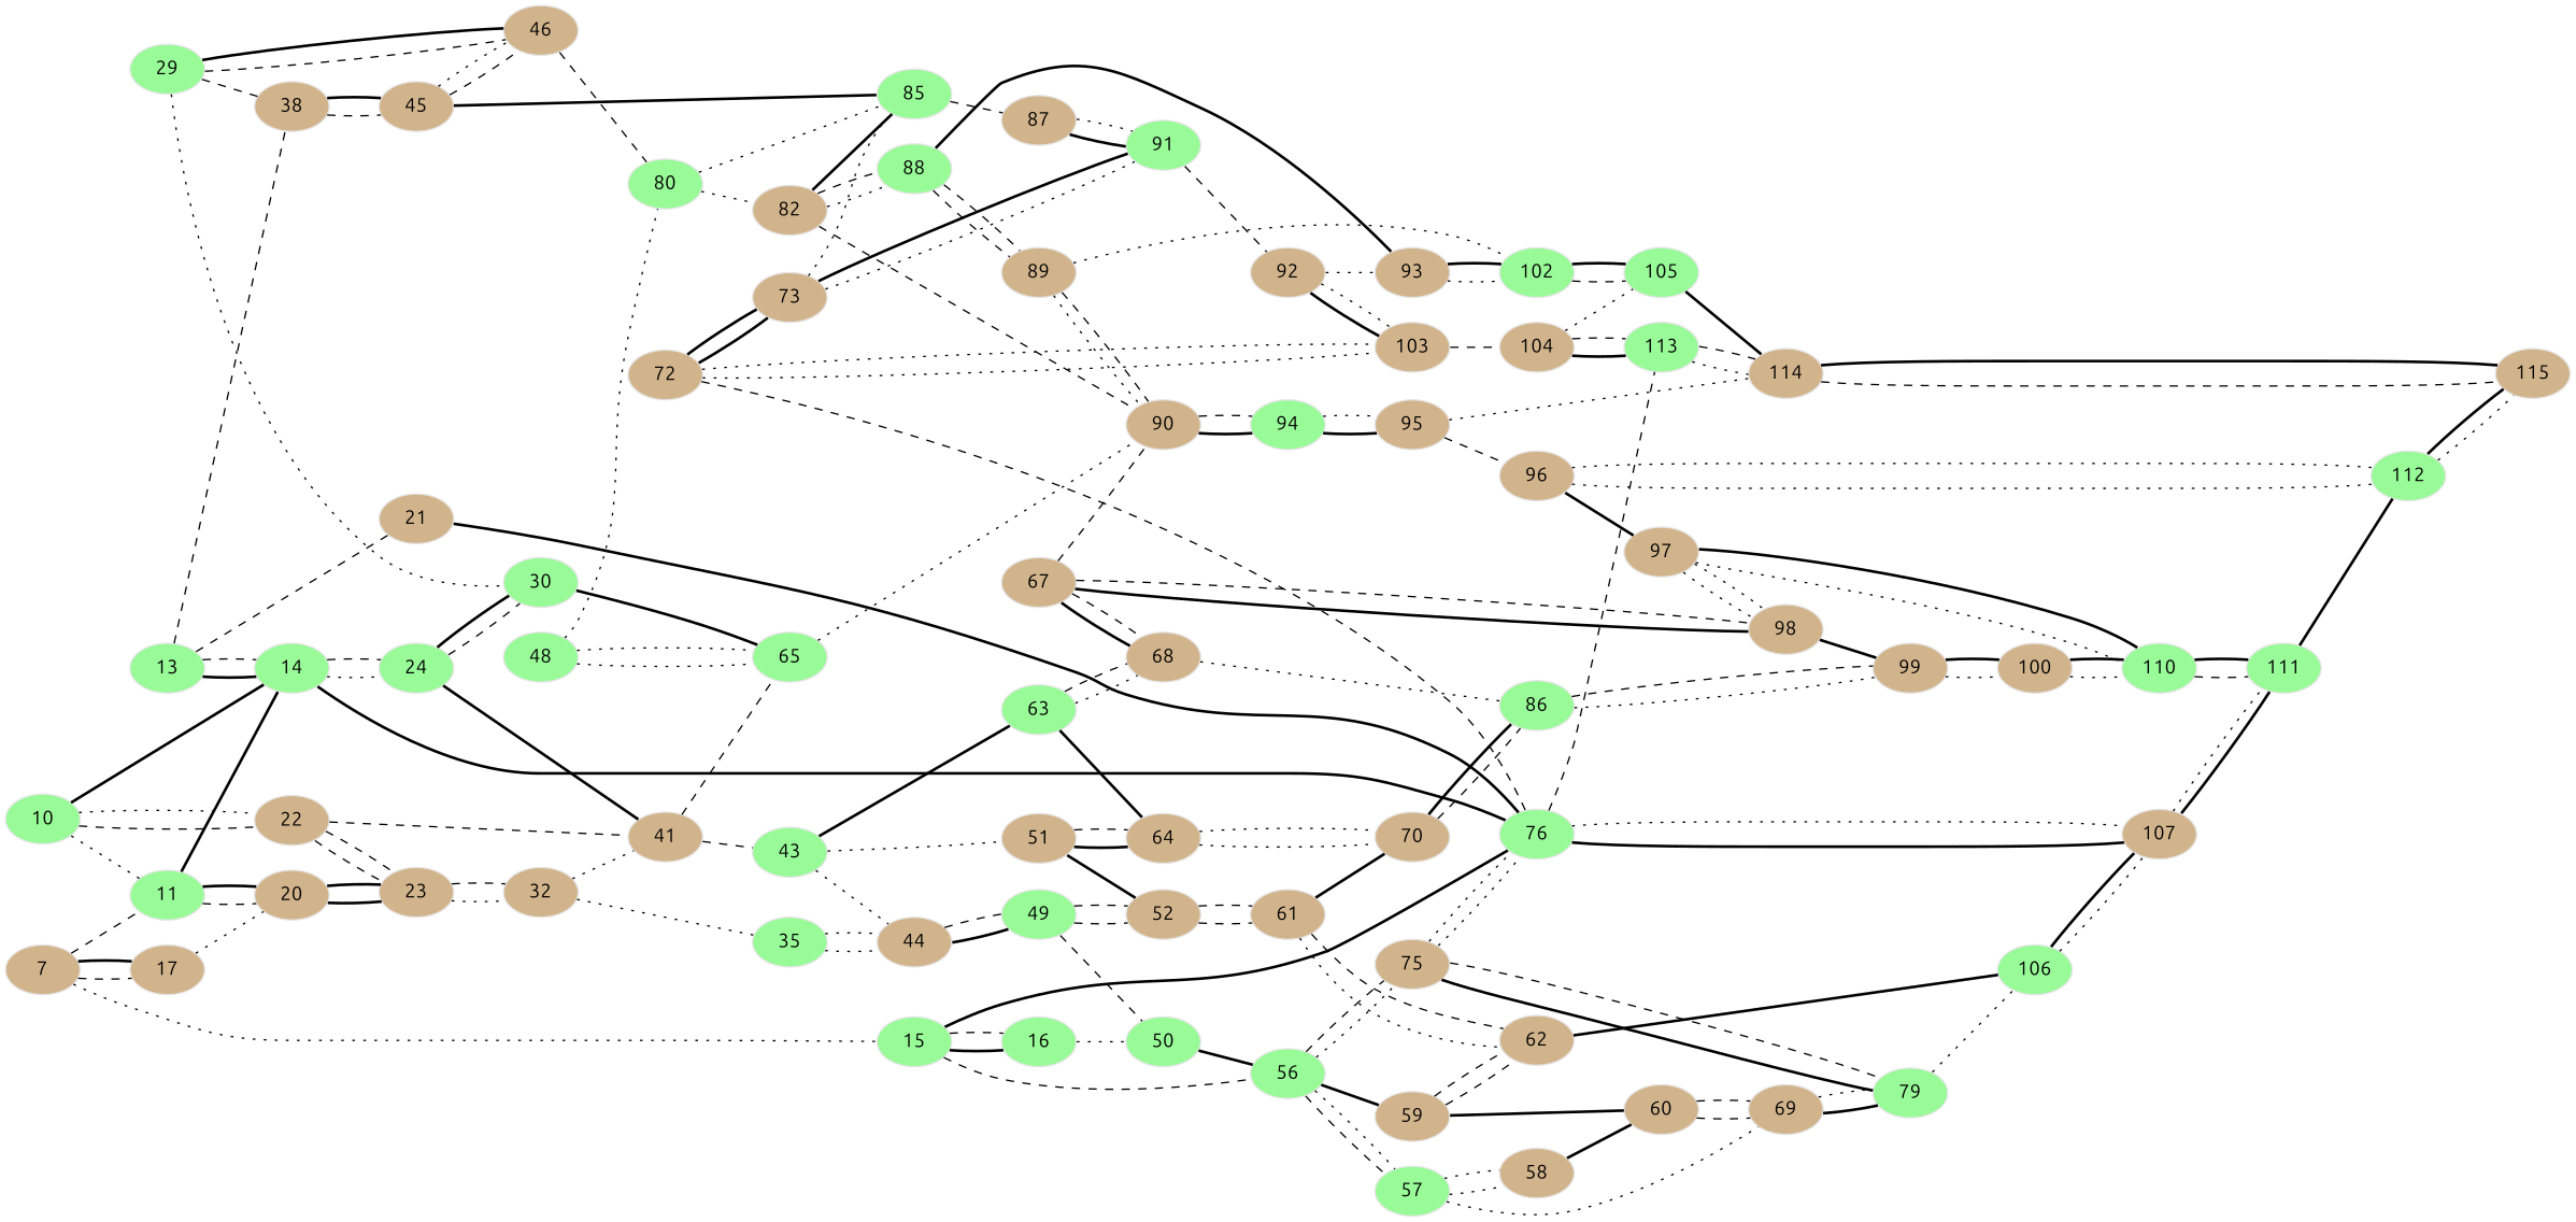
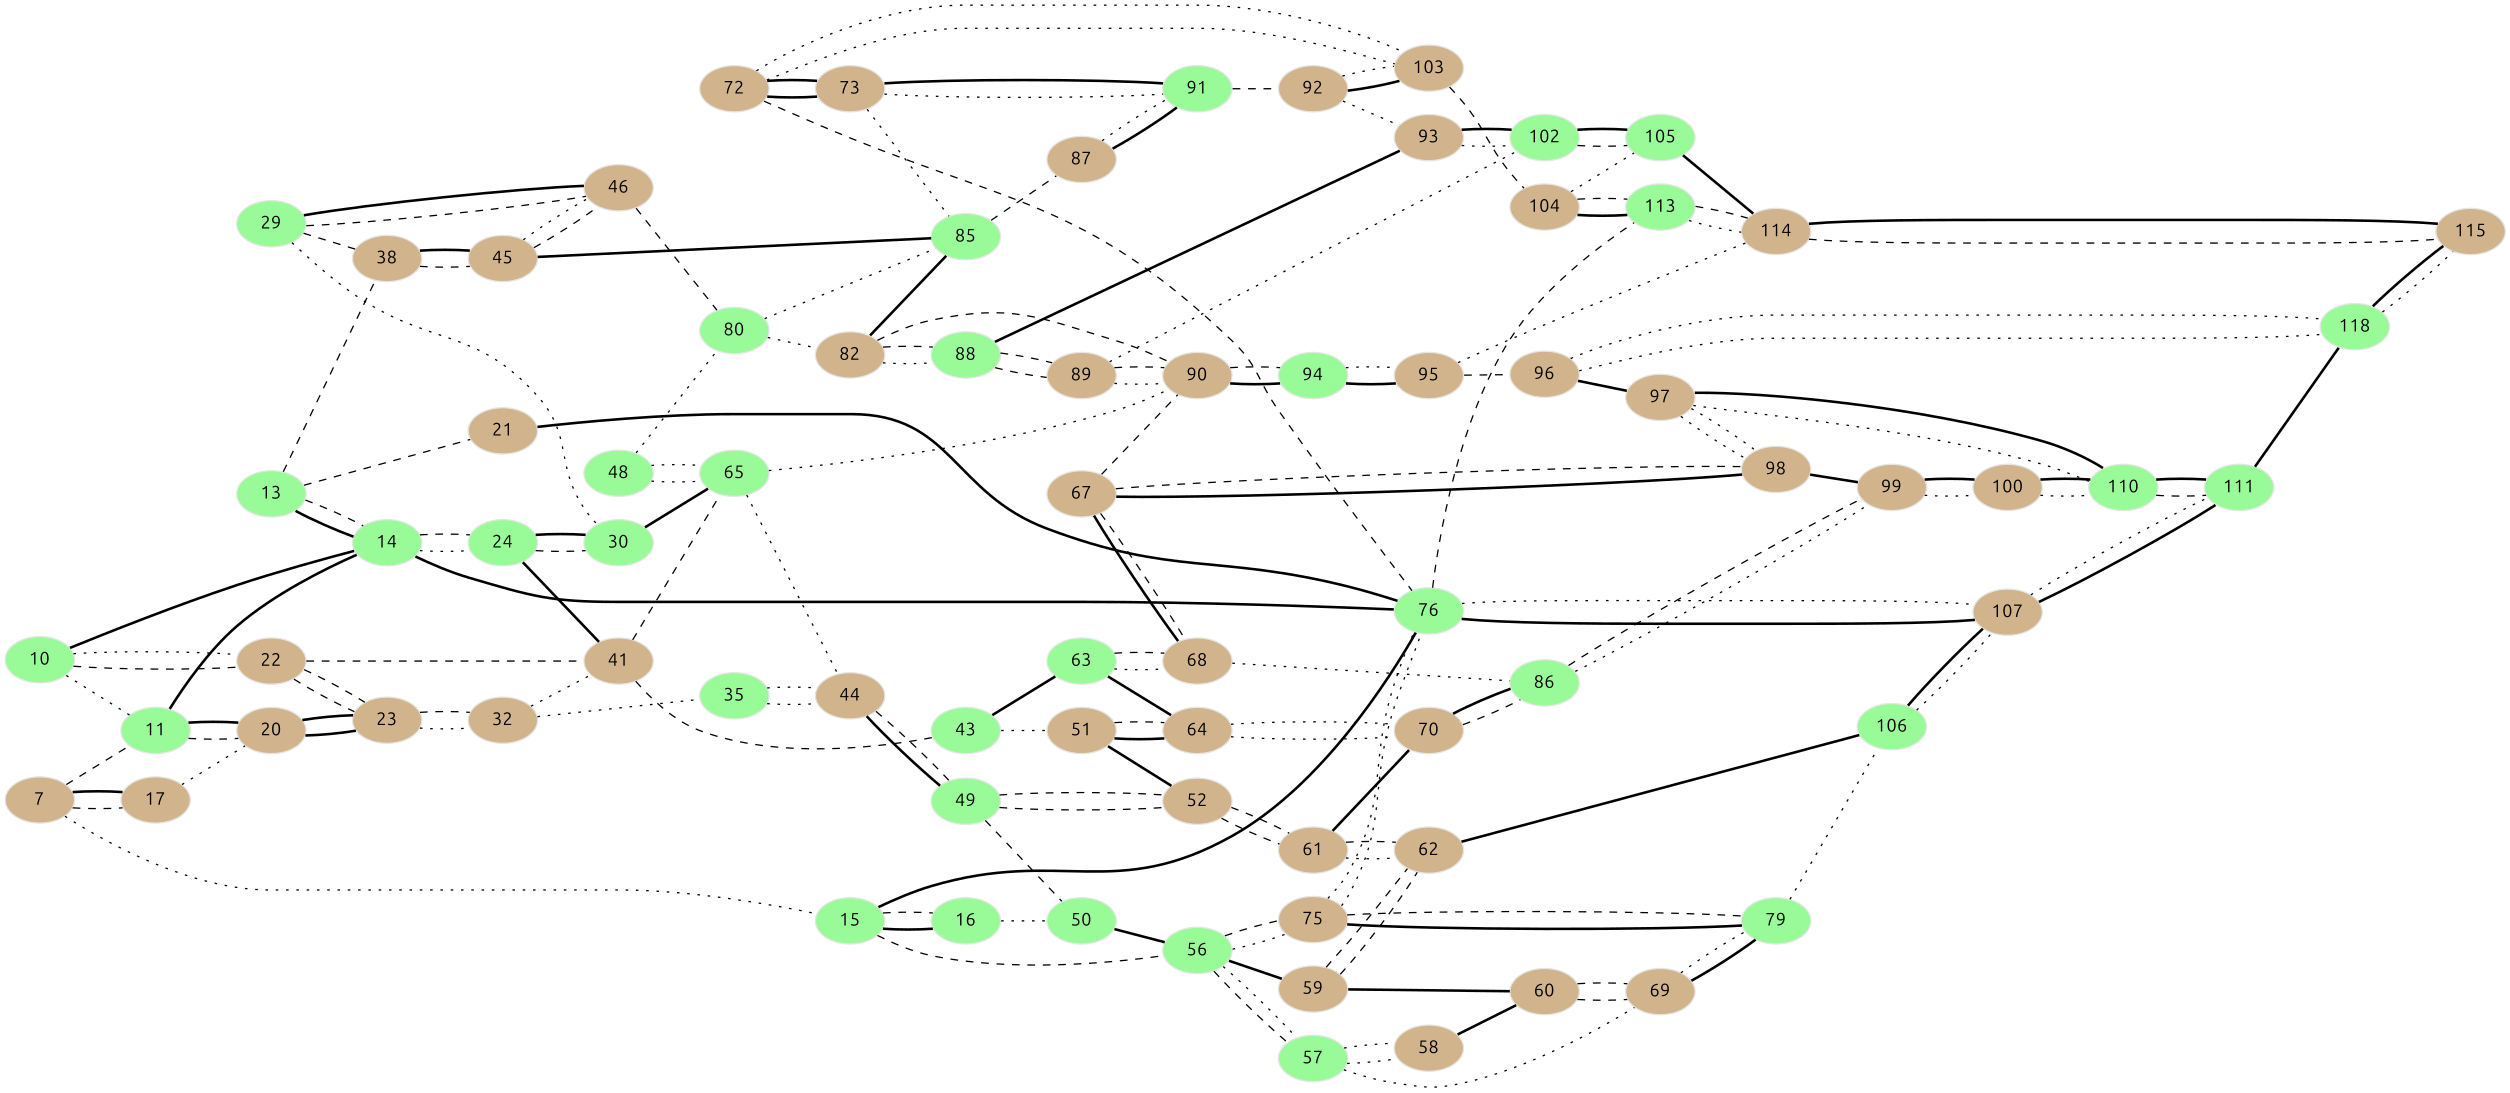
  graph {
    fontname=Ubuntu
    rankdir=LR
    node [color=gray90 fillcolor=tan fontname=Ubuntu style=filled]
    edge [fontname=Ubuntu style=dotted]
    11 [fillcolor=palegreen super="+6"]
    7
    15 [fillcolor=palegreen super="+8"]
    17
    14 [fillcolor=palegreen super="+9+3"]
    20
    76 [fillcolor=palegreen super="+71"]
    16 [fillcolor=palegreen]
    56 [fillcolor=palegreen super="+55+53+34"]
    10 [fillcolor=palegreen]
    22
    24 [fillcolor=palegreen]
    23
    41 [super="+31"]
    13 [fillcolor=palegreen super="+12"]
    21
    38 [super="+28+27"]
    45
    30 [fillcolor=palegreen]
    107
    113 [fillcolor=palegreen]
    50 [fillcolor=palegreen super="+37+33"]
    57 [fillcolor=palegreen]
    59
    75
    32
    65 [fillcolor=palegreen super="+40+39"]
    43 [fillcolor=palegreen super="+42"]
    35 [fillcolor=palegreen]
    29 [fillcolor=palegreen]
    46
    80 [fillcolor=palegreen super="+47"]
    90 [super="+83+84"]
    44
    49 [fillcolor=palegreen]
    85 [fillcolor=palegreen super="+74"]
    51
    63 [fillcolor=palegreen]
    52
    64
    68
    87
    82 [super="+81"]
    48 [fillcolor=palegreen]
    61
    70
    62
    58
    69
    60
    79 [fillcolor=palegreen]
    106 [fillcolor=palegreen super="+78+77"]
    86 [fillcolor=palegreen]
    94 [fillcolor=palegreen]
    67
    98
    99
    72
    73
    103
    91 [fillcolor=palegreen]
    104
    92
    111 [fillcolor=palegreen]
    114 [super="+108+109"]
    88 [fillcolor=palegreen]
    89
    93
    100
    102 [fillcolor=palegreen]
    105 [fillcolor=palegreen]
    95
    96
    97
-   112 [fillcolor=palegreen]
+   112 [fillcolor=palegreen label=118]
    115
    110 [fillcolor=palegreen]
    11 -- 14 [style=bold]
    11 -- 20 [style=dashed]
    11 -- 20 [style=bold]
    7 -- 11 [style=dashed]
    7 -- 15
    7 -- 17 [style=dashed]
    7 -- 17 [style=bold]
    15 -- 76 [style=bold weight=2]
    15 -- 16 [style=bold weight=2]
    15 -- 16 [style=dashed]
    15 -- 56 [style=dashed]
    17 -- 20
    14 -- 76 [style=bold]
    14 -- 24
    14 -- 24 [style=dashed]
    20 -- 23 [style=bold]
    20 -- 23 [style=bold]
    76 -- 107 [style=bold]
    76 -- 107
    76 -- 113 [style=dashed]
    16 -- 50
    56 -- 57 [style=dashed]
    56 -- 57
    56 -- 59 [style=bold]
    56 -- 75
    56 -- 75 [style=dashed]
    10 -- 11
    10 -- 14 [style=bold]
    10 -- 22 [style=dashed]
    10 -- 22
    22 -- 23 [style=dashed]
    22 -- 23 [style=dashed]
    22 -- 41 [style=dashed]
    24 -- 41 [style=bold]
    24 -- 30 [style=dashed]
    24 -- 30 [style=bold]
    23 -- 32
    23 -- 32 [style=dashed]
    41 -- 65 [style=dashed]
    41 -- 43 [style=dashed]
    13 -- 14 [style=bold weight=2]
    13 -- 14 [style=dashed]
    13 -- 21 [style=dashed]
    13 -- 38 [style=dashed]
    21 -- 76 [style=bold]
    38 -- 45 [style=dashed]
    38 -- 45 [style=bold]
    45 -- 46 [style=dashed]
    45 -- 46
    45 -- 85 [style=bold]
    30 -- 65 [style=bold]
    107 -- 111 [style=bold]
    107 -- 111
    113 -- 114
    113 -- 114 [style=dashed]
    50 -- 56 [style=bold weight=2]
    57 -- 58
    57 -- 58
    57 -- 69
    59 -- 62 [style=dashed]
    59 -- 62 [style=dashed]
    59 -- 60 [style=bold]
    75 -- 76
    75 -- 76
    75 -- 79 [style=bold]
    75 -- 79 [style=dashed]
    32 -- 41
    32 -- 35
    65 -- 90
-   43 -- 44
+   65 -- 44
    43 -- 51
    43 -- 63 [style=bold]
    35 -- 44
    35 -- 44
    29 -- 38 [style=dashed]
    29 -- 30
    29 -- 46 [style=dashed]
    29 -- 46 [style=bold]
    46 -- 80 [style=dashed]
    80 -- 85
    80 -- 82
    90 -- 94 [style=bold weight=2]
    90 -- 94 [style=dashed]
    44 -- 49 [style=bold]
    44 -- 49 [style=dashed]
    49 -- 50 [style=dashed]
    49 -- 52 [style=dashed]
    49 -- 52 [style=dashed]
    85 -- 87 [style=dashed]
    51 -- 52 [style=bold]
    51 -- 64 [style=bold]
    51 -- 64 [style=dashed]
    63 -- 64 [style=bold]
    63 -- 68
    63 -- 68 [style=dashed]
    52 -- 61 [style=dashed]
    52 -- 61 [style=dashed]
    64 -- 70
    64 -- 70
    68 -- 86
    87 -- 91 [style=bold]
    87 -- 91
    82 -- 90 [style=dashed]
    82 -- 85 [style=bold]
    82 -- 88
    82 -- 88 [style=dashed]
    48 -- 65 [weight=2]
    48 -- 65
    48 -- 80
    61 -- 70 [style=bold]
    61 -- 62
    61 -- 62 [style=dashed]
    70 -- 86 [style=dashed]
    70 -- 86 [style=bold]
    62 -- 106 [style=bold]
    58 -- 60 [style=bold]
    69 -- 79 [style=bold]
    69 -- 79
    60 -- 69 [style=dashed]
    60 -- 69 [style=dashed]
    79 -- 106
    106 -- 107
    106 -- 107 [style=bold]
    86 -- 99
    86 -- 99 [style=dashed]
    94 -- 95 [style=bold]
    94 -- 95
    67 -- 90 [style=dashed]
    67 -- 68 [style=bold]
    67 -- 68 [style=dashed]
    67 -- 98 [style=bold]
    67 -- 98 [style=dashed]
    98 -- 99 [style=bold]
    99 -- 100
    99 -- 100 [style=bold]
    72 -- 76 [style=dashed]
    72 -- 73 [style=bold]
    72 -- 73 [style=bold]
    72 -- 103
    72 -- 103
    73 -- 85
    73 -- 91
    73 -- 91 [style=bold]
    103 -- 104 [style=dashed]
    91 -- 92 [style=dashed]
    104 -- 113 [style=bold]
    104 -- 113 [style=dashed]
    104 -- 105
    92 -- 103 [style=bold]
    92 -- 103
    92 -- 93
    111 -- 112 [style=bold]
    114 -- 115 [style=dashed weight=2]
    114 -- 115 [style=bold]
    88 -- 89 [style=dashed]
    88 -- 89 [style=dashed]
    88 -- 93 [style=bold]
    89 -- 90
    89 -- 90 [style=dashed]
    89 -- 102
    93 -- 102
    93 -- 102 [style=bold]
    100 -- 110
    100 -- 110 [style=bold]
    102 -- 105 [style=dashed]
    102 -- 105 [style=bold]
    105 -- 114 [style=bold]
    95 -- 114
    95 -- 96 [style=dashed]
    96 -- 97 [style=bold]
    96 -- 112
    96 -- 112
    97 -- 98
    97 -- 98
    97 -- 110
    97 -- 110 [style=bold]
    112 -- 115
    112 -- 115 [style=bold]
    110 -- 111 [style=dashed]
    110 -- 111 [style=bold]
  }
